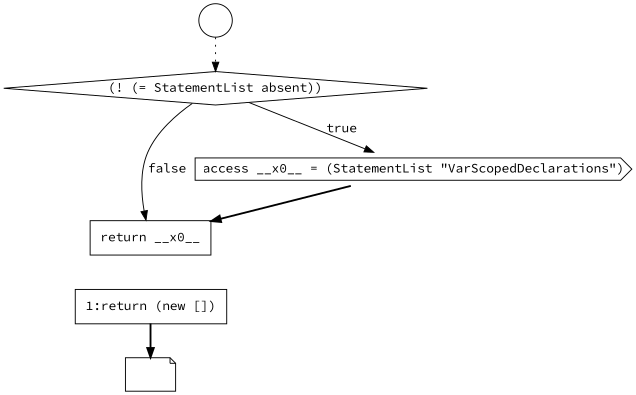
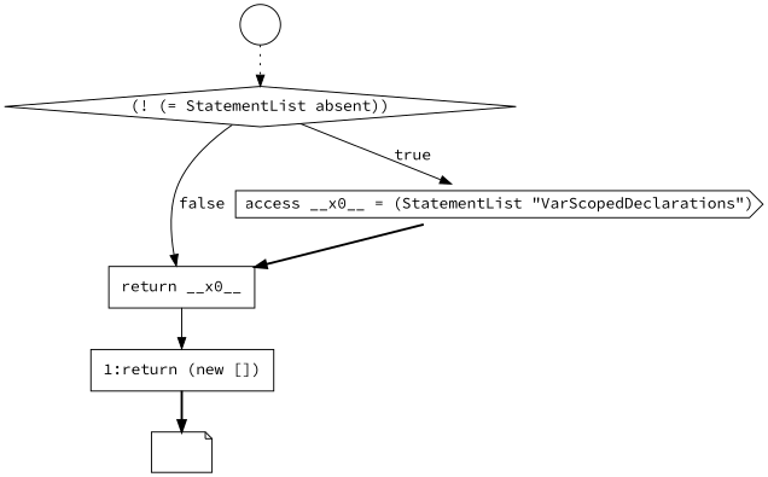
  digraph {
    fontname="Source Code Pro"
    node [color=black fillcolor=white fontname="Source Code Pro" shape=none style=filled]
    edge [color=black fontname="Source Code Pro" style=solid]
    n1 [label=" " shape=circle]
    n2 [label=<<font color="black">(! (= StatementList absent))</font>> shape=diamond]
    n3 [label=<<font color="black">     <table border="0" cellborder="1" cellspacing="0" cellpadding="10">       <tr><td align="left">return __x0__</td></tr>     </table>   </font>> margin=0]
    n4 [label=<<font color="black">access __x0__ = (StatementList &quot;VarScopedDeclarations&quot;)</font>> shape=cds]
    n5 [label=<<font color="black">     <table border="0" cellborder="1" cellspacing="0" cellpadding="10">       <tr><td align="left">1:return (new [])</td></tr>     </table>   </font>> margin=0]
    n6 [label=" " shape=note]
    n1 -> n2 [style=dotted]
    n2 -> n3 [label=<<font color="black">false</font>>]
    n2 -> n4 [label=<<font color="black">true</font>>]
+   n3 -> n5
    n4 -> n3 [style=bold]
    n5 -> n6 [style=bold]
  }
